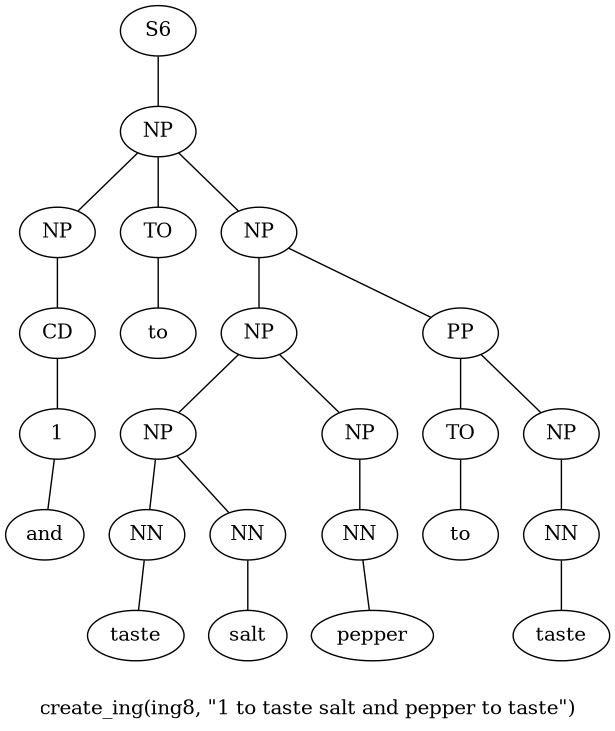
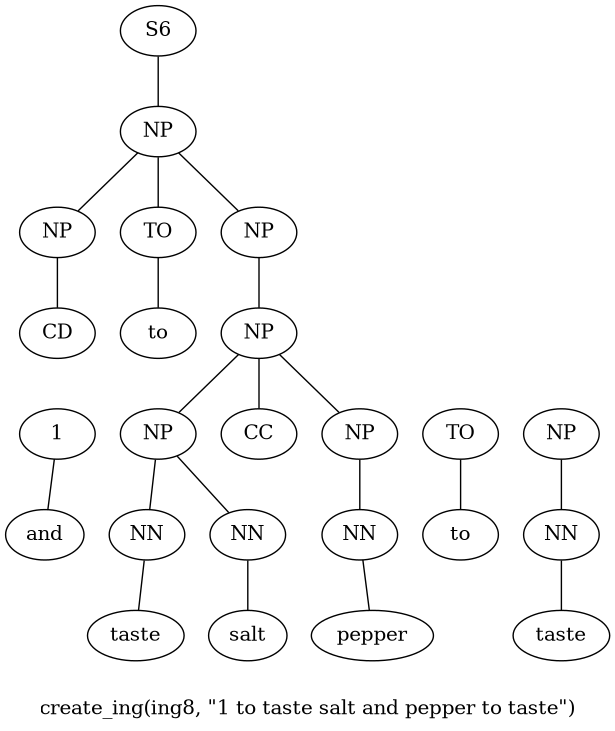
  graph {
    label="create_ing(ing8, \"1 to taste salt and pepper to taste\")"
    n1 [label=S6]
    n2 [label=NP]
    n3 [label=NP]
    n4 [label=TO]
    n5 [label=NP]
    n6 [label=CD]
    n7 [label=to]
    n8 [label=NP]
-   n9 [label=PP]
    n10 [label=1]
    n11 [label=and]
    n12 [label=NP]
+   n13 [label=CC]
    n14 [label=NP]
    n15 [label=TO]
    n16 [label=NP]
    n17 [label=NN]
    n18 [label=NN]
    n19 [label=NN]
    n20 [label=taste]
    n21 [label=salt]
    n22 [label=pepper]
    n23 [label=to]
    n24 [label=NN]
    n25 [label=taste]
    n1 -- n2
    n2 -- n3
    n2 -- n4
    n2 -- n5
    n3 -- n6
    n4 -- n7
    n5 -- n8
-   n5 -- n9
-   n6 -- n10
    n8 -- n12
+   n8 -- n13
    n8 -- n14
-   n9 -- n15
-   n9 -- n16
    n10 -- n11
    n12 -- n17
    n12 -- n18
    n14 -- n19
    n15 -- n23
    n16 -- n24
    n17 -- n20
    n18 -- n21
    n19 -- n22
    n24 -- n25
  }
